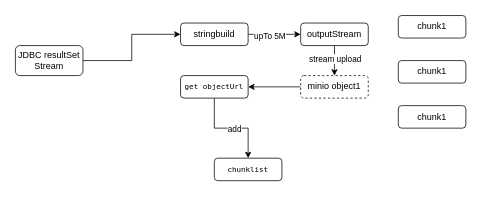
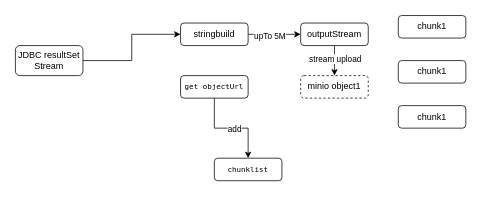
  <mxCell id="0" />
  <mxCell id="1" parent="0" />
  <mxCell id="2" value="chunk1" style="rounded=1;whiteSpace=wrap;html=1;" vertex="1" parent="1"><mxGeometry x="530" y="20" width="90" height="30" as="geometry" /></mxCell>
  <mxCell id="3" value="chunk1" style="rounded=1;whiteSpace=wrap;html=1;" vertex="1" parent="1"><mxGeometry x="530" y="80" width="90" height="30" as="geometry" /></mxCell>
  <mxCell id="4" value="chunk1" style="rounded=1;whiteSpace=wrap;html=1;" vertex="1" parent="1"><mxGeometry x="530" y="140" width="90" height="30" as="geometry" /></mxCell>
  <mxCell id="5" style="edgeStyle=orthogonalEdgeStyle;rounded=0;orthogonalLoop=1;jettySize=auto;html=1;entryX=0;entryY=0.5;entryDx=0;entryDy=0;" edge="1" parent="1" source="6" target="9"><mxGeometry relative="1" as="geometry" /></mxCell>
  <mxCell id="6" value="JDBC resultSet Stream" style="rounded=1;whiteSpace=wrap;html=1;" vertex="1" parent="1"><mxGeometry x="20" y="60" width="90" height="40" as="geometry" /></mxCell>
  <mxCell id="7" value="" style="edgeStyle=orthogonalEdgeStyle;rounded=0;orthogonalLoop=1;jettySize=auto;html=1;" edge="1" parent="1" source="9" target="12"><mxGeometry relative="1" as="geometry" /></mxCell>
  <mxCell id="8" value="upTo 5M" style="edgeLabel;html=1;align=center;verticalAlign=middle;resizable=0;points=[];" vertex="1" connectable="0" parent="7"><mxGeometry x="-0.214" y="-2" relative="1" as="geometry"><mxPoint as="offset" /></mxGeometry></mxCell>
  <mxCell id="9" value="stringbuild" style="rounded=1;whiteSpace=wrap;html=1;" vertex="1" parent="1"><mxGeometry x="240" y="30" width="90" height="30" as="geometry" /></mxCell>
  <mxCell id="10" value="" style="edgeStyle=orthogonalEdgeStyle;rounded=0;orthogonalLoop=1;jettySize=auto;html=1;" edge="1" parent="1" source="12" target="14"><mxGeometry relative="1" as="geometry" /></mxCell>
  <mxCell id="11" value="stream upload" style="edgeLabel;html=1;align=center;verticalAlign=middle;resizable=0;points=[];" vertex="1" connectable="0" parent="10"><mxGeometry x="-0.167" relative="1" as="geometry"><mxPoint as="offset" /></mxGeometry></mxCell>
  <mxCell id="12" value="outputStream" style="rounded=1;whiteSpace=wrap;html=1;" vertex="1" parent="1"><mxGeometry x="400" y="30" width="90" height="30" as="geometry" /></mxCell>
- <mxCell id="13" value="" style="edgeStyle=orthogonalEdgeStyle;rounded=0;orthogonalLoop=1;jettySize=auto;html=1;" edge="1" parent="1" source="14" target="17"><mxGeometry relative="1" as="geometry" /></mxCell>
  <mxCell id="14" value="minio object1" style="rounded=1;whiteSpace=wrap;html=1;dashed=1;" vertex="1" parent="1"><mxGeometry x="400" y="100" width="90" height="30" as="geometry" /></mxCell>
  <mxCell id="15" value="" style="edgeStyle=orthogonalEdgeStyle;rounded=0;orthogonalLoop=1;jettySize=auto;html=1;" edge="1" parent="1" source="17" target="18"><mxGeometry relative="1" as="geometry" /></mxCell>
  <mxCell id="16" value="add" style="edgeLabel;html=1;align=center;verticalAlign=middle;resizable=0;points=[];" vertex="1" connectable="0" parent="15"><mxGeometry x="0.055" y="-1" relative="1" as="geometry"><mxPoint as="offset" /></mxGeometry></mxCell>
  <mxCell id="17" value="&lt;span style=&quot;font-family: &amp;quot;JetBrains Mono&amp;quot;, monospace; background-color: rgb(255, 255, 255);&quot;&gt;&lt;font style=&quot;font-size: 10px;&quot;&gt;get objectUrl&lt;/font&gt;&lt;/span&gt;" style="rounded=1;whiteSpace=wrap;html=1;" vertex="1" parent="1"><mxGeometry x="240" y="100" width="90" height="30" as="geometry" /></mxCell>
  <mxCell id="18" value="&lt;font face=&quot;JetBrains Mono, monospace&quot;&gt;&lt;span style=&quot;font-size: 10px; background-color: rgb(255, 255, 255);&quot;&gt;chunklist&lt;/span&gt;&lt;/font&gt;" style="rounded=1;whiteSpace=wrap;html=1;" vertex="1" parent="1"><mxGeometry x="285" y="210" width="90" height="30" as="geometry" /></mxCell>
